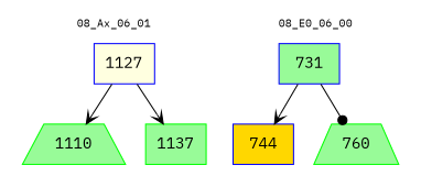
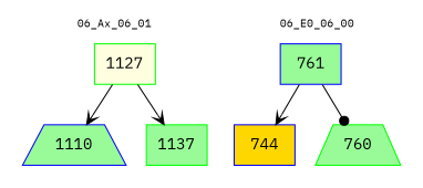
  digraph {
    fontname="IBM Plex Mono"
    node [color=blue fillcolor=palegreen fontname="IBM Plex Mono" shape=box style=filled]
    edge [arrowhead=vee color=black fontname="IBM Plex Mono"]
-   n1 [fillcolor=lightyellow label=1127]
-   n2 [color=green label=1110 shape=trapezium]
+   n1 [color=green fillcolor=lightyellow label=1127]
+   n2 [label=1110 shape=trapezium]
    n3 [color=green label=1137]
-   n4 [label=731]
+   n4 [label=761]
    n5 [fillcolor=gold label=744]
    n6 [color=green label=760 shape=trapezium]
    subgraph cluster_1 {
      color=white
      fontsize=10
-     label="08_Ax_06_01"
+     label="06_Ax_06_01"
      n1
      n2
      n3
    }
    subgraph cluster_2 {
      color=white
      fontsize=10
-     label="08_E0_06_00"
+     label="06_E0_06_00"
      n4
      n5
      n6
    }
    n1 -> n2
    n1 -> n3
    n4 -> n5
    n4 -> n6 [arrowhead=dot]
  }
